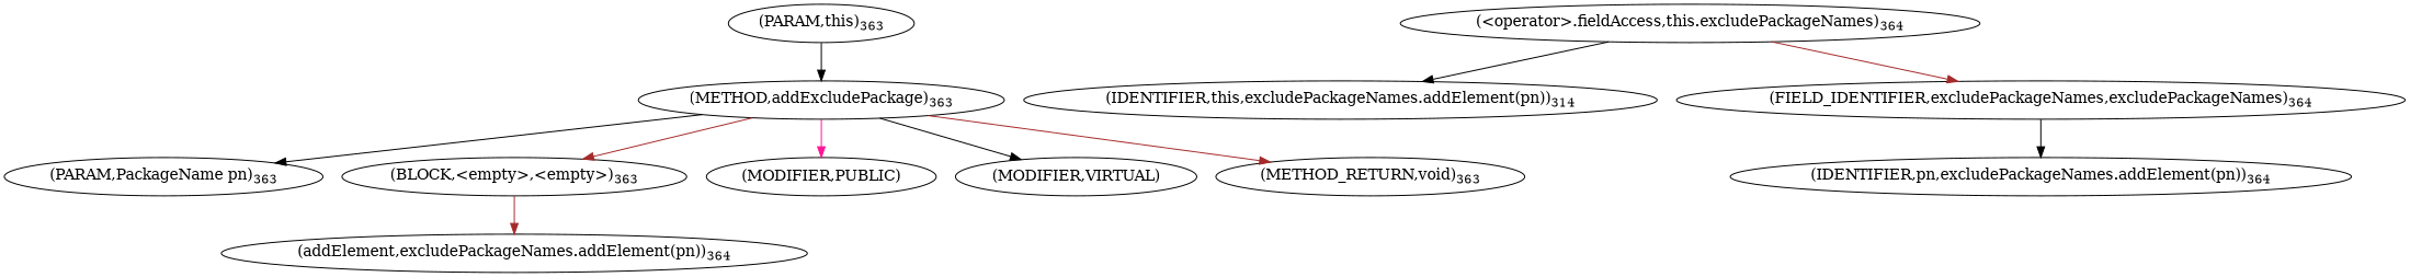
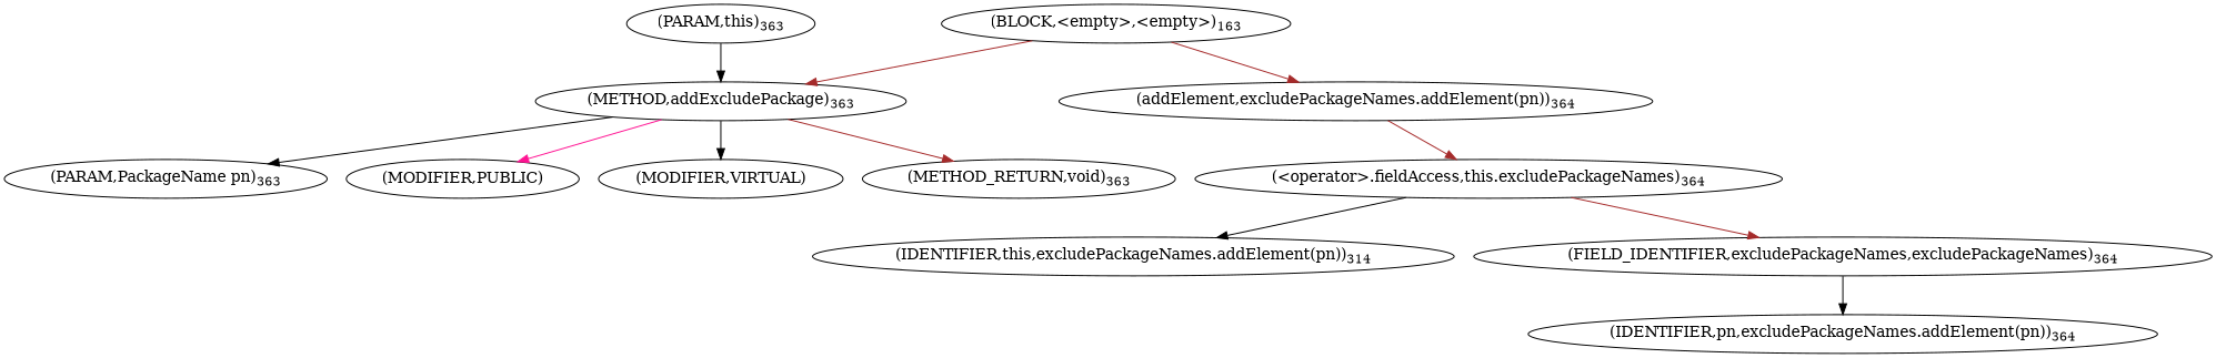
  digraph {
    edge [color=black]
    n1 [label=<(METHOD,addExcludePackage)<SUB>363</SUB>>]
    n2 [label=<(PARAM,PackageName pn)<SUB>363</SUB>>]
-   n3 [label=<(BLOCK,&lt;empty&gt;,&lt;empty&gt;)<SUB>363</SUB>>]
+   n3 [label=<(BLOCK,&lt;empty&gt;,&lt;empty&gt;)<SUB>163</SUB>>]
    n4 [label=<(MODIFIER,PUBLIC)>]
    n5 [label=<(MODIFIER,VIRTUAL)>]
    n6 [label=<(METHOD_RETURN,void)<SUB>363</SUB>>]
    n7 [label=<(PARAM,this)<SUB>363</SUB>>]
    n8 [label=<(addElement,excludePackageNames.addElement(pn))<SUB>364</SUB>>]
    n9 [label=<(&lt;operator&gt;.fieldAccess,this.excludePackageNames)<SUB>364</SUB>>]
    n10 [label=<(IDENTIFIER,this,excludePackageNames.addElement(pn))<SUB>314</SUB>>]
    n11 [label=<(FIELD_IDENTIFIER,excludePackageNames,excludePackageNames)<SUB>364</SUB>>]
    n12 [label=<(IDENTIFIER,pn,excludePackageNames.addElement(pn))<SUB>364</SUB>>]
    n1 -> n2
-   n1 -> n3 [color=brown]
+   n3 -> n1 [color=brown]
    n1 -> n4 [color=deeppink]
    n1 -> n5
    n1 -> n6 [color=brown]
    n3 -> n8 [color=brown]
    n7 -> n1
+   n8 -> n9 [color=brown]
    n9 -> n10
    n9 -> n11 [color=brown]
    n11 -> n12
  }
